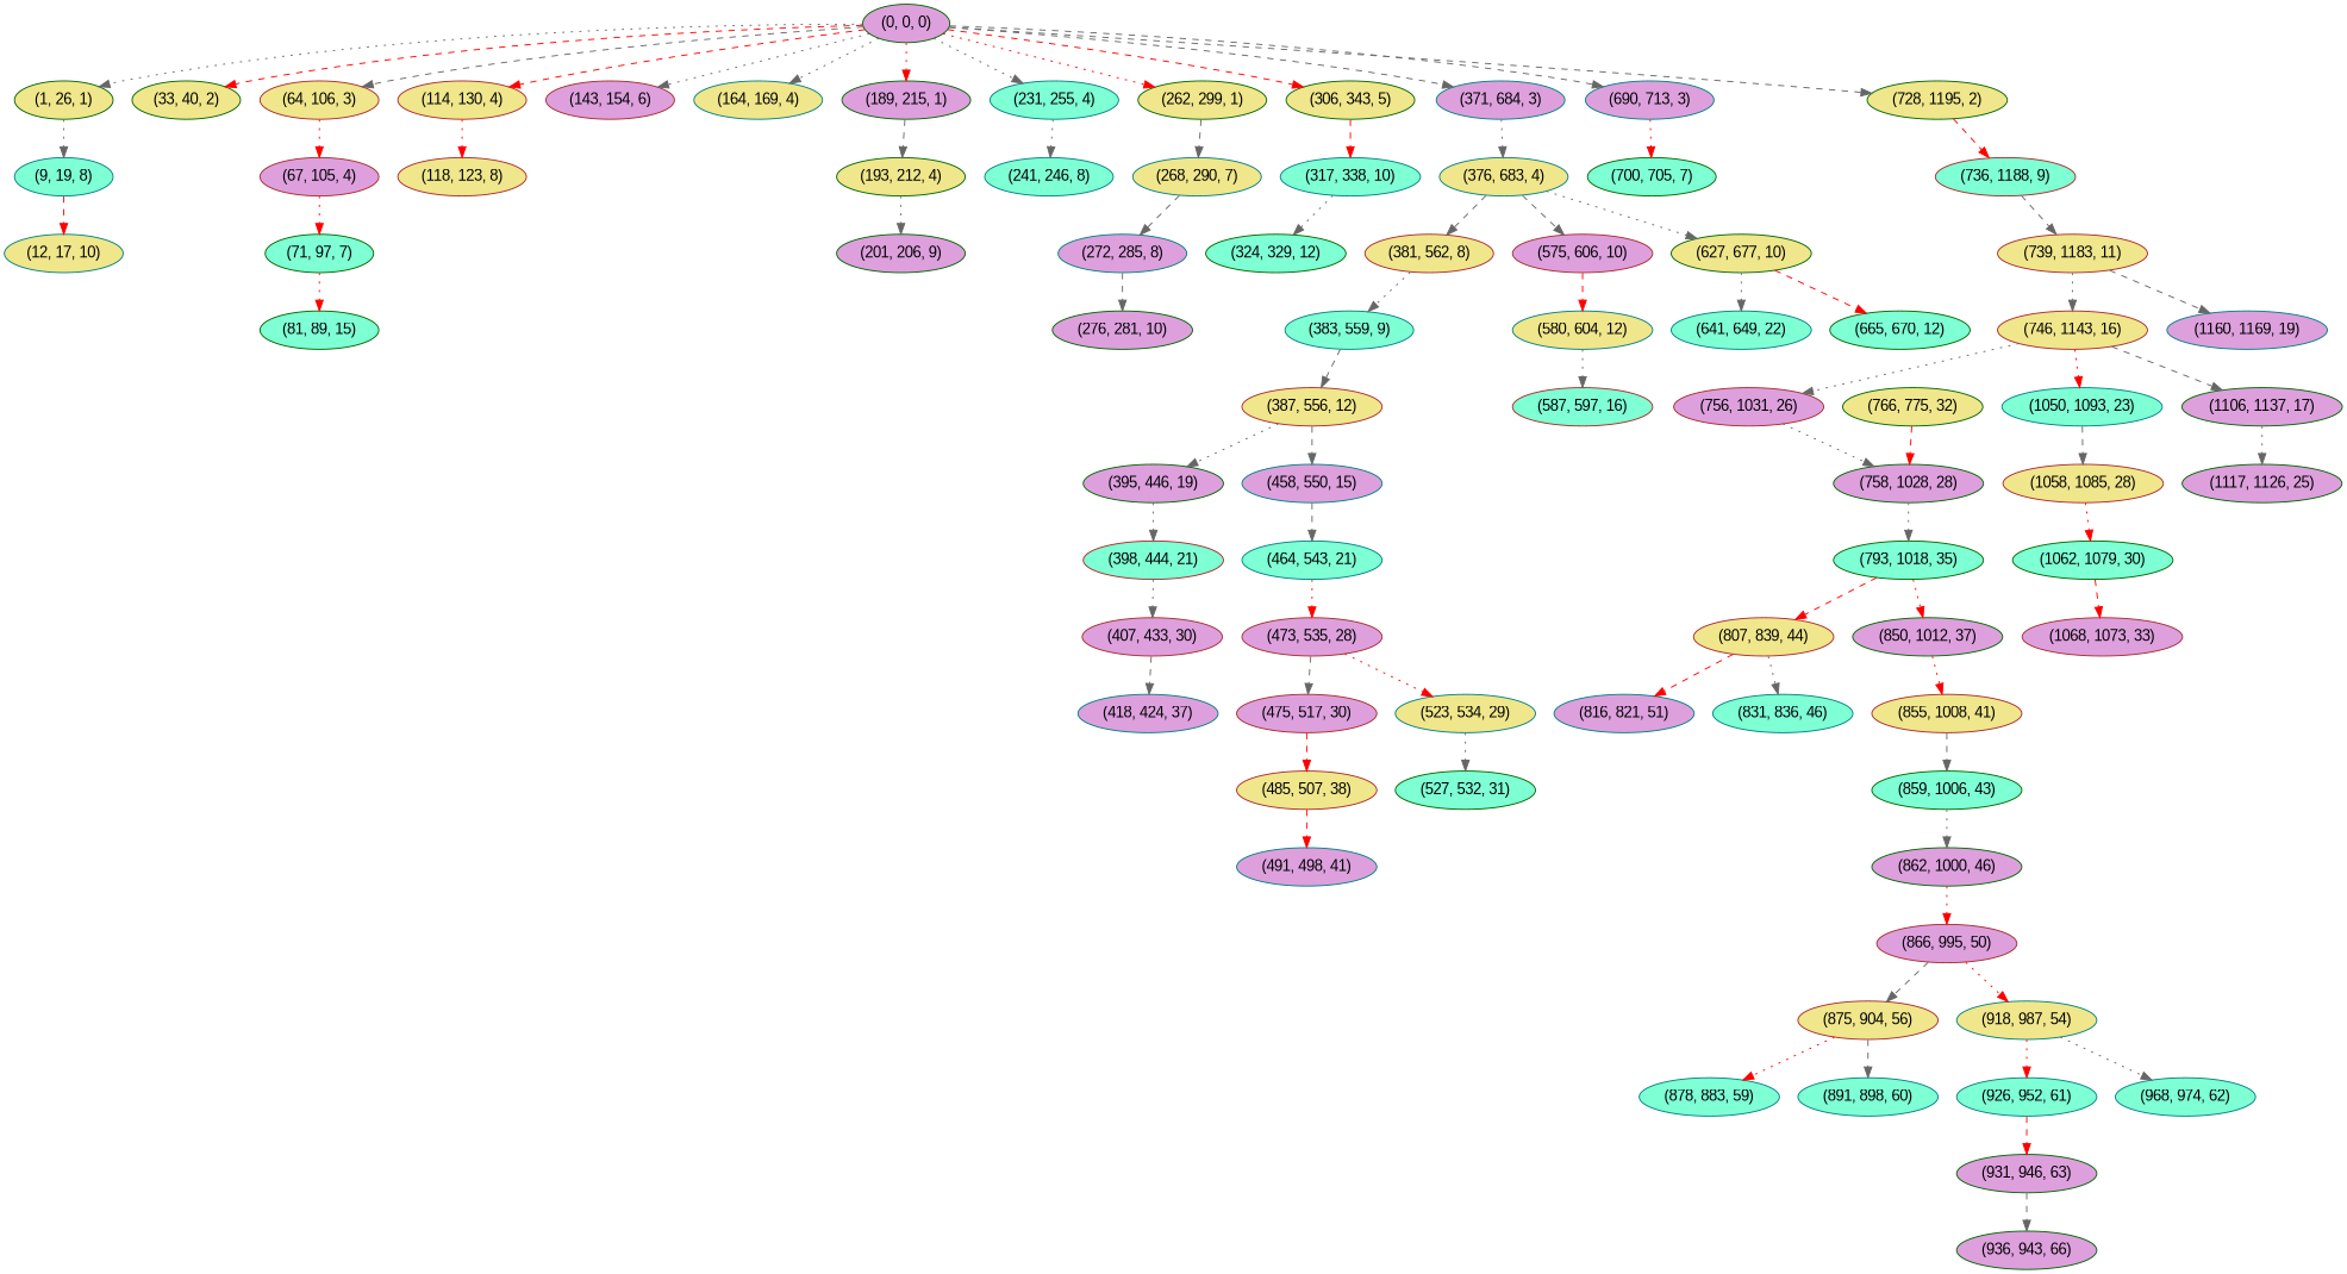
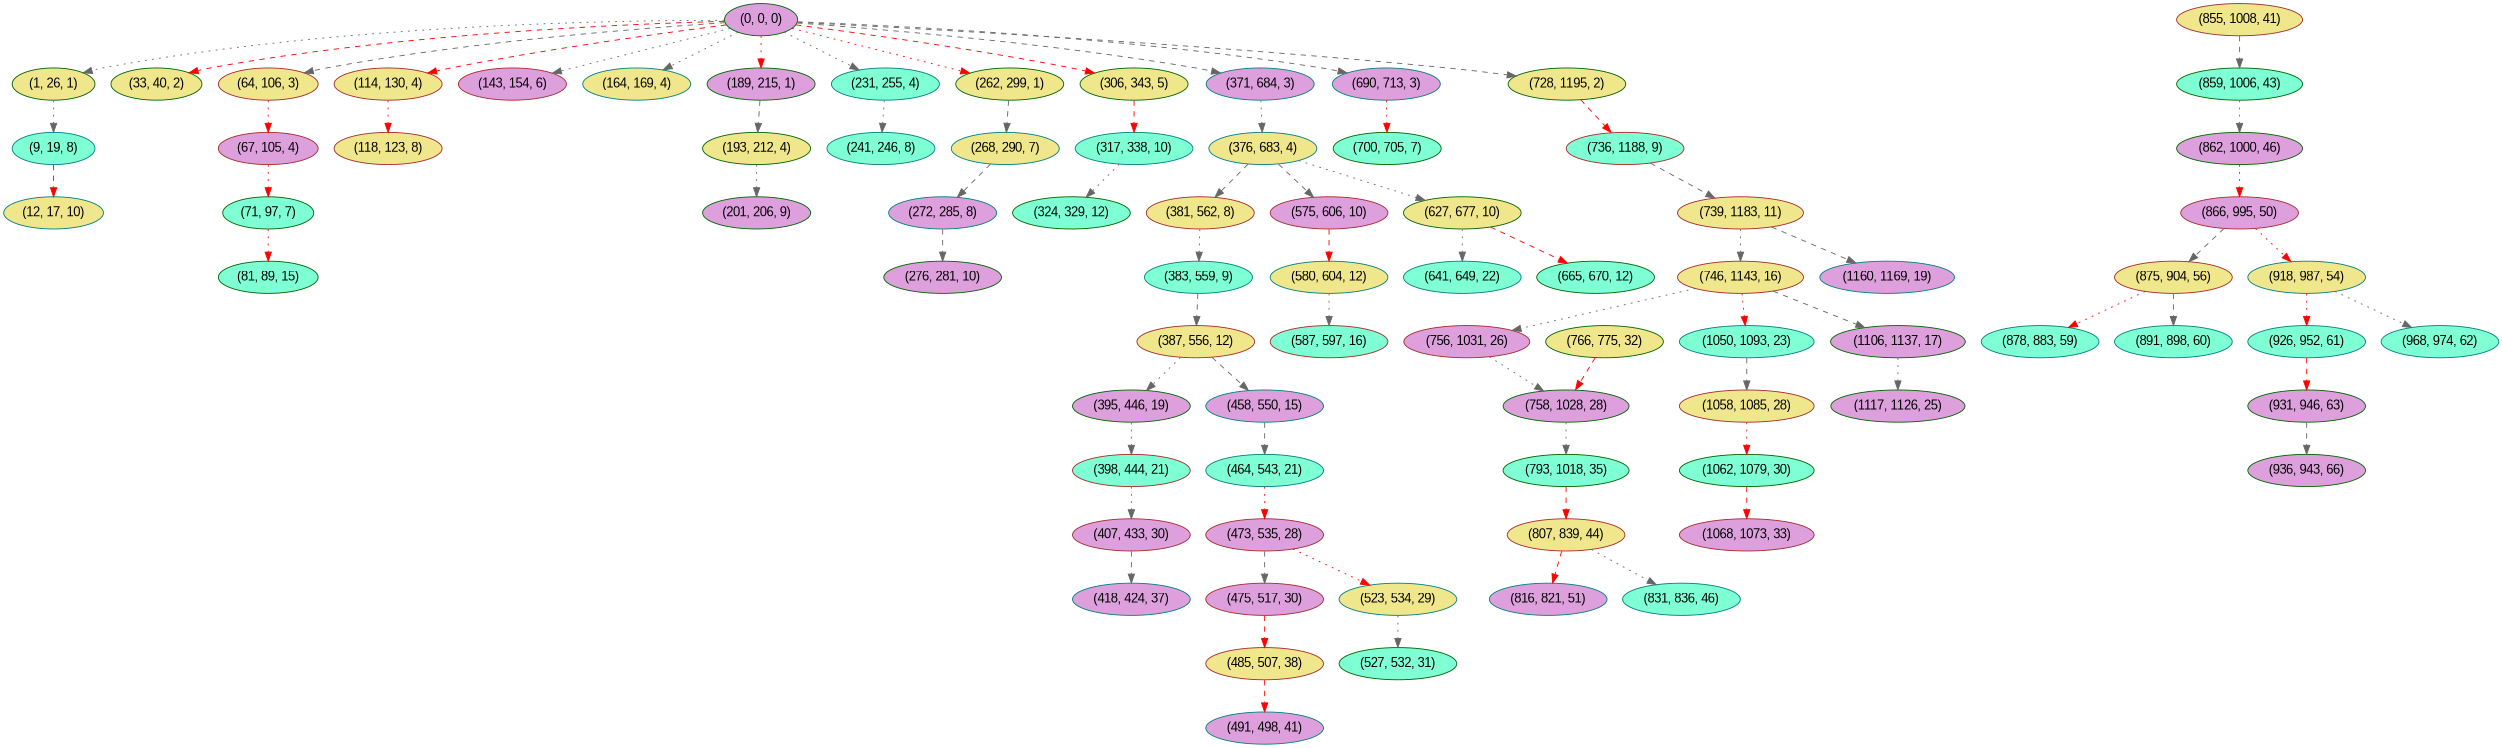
  digraph {
    fontname="Liberation Sans"
    node [color=darkgreen fillcolor=plum fontname="Liberation Sans" style=filled]
    edge [color=gray40 fontname="Liberation Sans" style=dotted]
    "(1, 26, 1)" [fillcolor=khaki]
    "(0, 0, 0)"
    "(33, 40, 2)" [fillcolor=khaki]
    "(64, 106, 3)" [color=brown fillcolor=khaki]
    "(114, 130, 4)" [color=brown fillcolor=khaki]
    "(143, 154, 6)" [color=brown]
    "(164, 169, 4)" [color=teal fillcolor=khaki]
    "(189, 215, 1)"
    "(231, 255, 4)" [color=teal fillcolor=aquamarine]
    "(262, 299, 1)" [fillcolor=khaki]
    "(306, 343, 5)" [fillcolor=khaki]
    "(371, 684, 3)" [color=teal]
    "(690, 713, 3)" [color=teal]
    "(728, 1195, 2)" [fillcolor=khaki]
    "(9, 19, 8)" [color=teal fillcolor=aquamarine]
    "(67, 105, 4)" [color=brown]
    "(118, 123, 8)" [color=brown fillcolor=khaki]
    "(193, 212, 4)" [fillcolor=khaki]
    "(241, 246, 8)" [color=teal fillcolor=aquamarine]
    "(268, 290, 7)" [color=teal fillcolor=khaki]
    "(317, 338, 10)" [color=teal fillcolor=aquamarine]
    "(376, 683, 4)" [color=teal fillcolor=khaki]
    "(700, 705, 7)" [fillcolor=aquamarine]
    "(736, 1188, 9)" [color=brown fillcolor=aquamarine]
    "(12, 17, 10)" [color=teal fillcolor=khaki]
    "(71, 97, 7)" [fillcolor=aquamarine]
    "(81, 89, 15)" [fillcolor=aquamarine]
    "(201, 206, 9)"
    "(272, 285, 8)" [color=teal]
    "(276, 281, 10)"
    "(324, 329, 12)" [fillcolor=aquamarine]
    "(381, 562, 8)" [color=brown fillcolor=khaki]
    "(575, 606, 10)" [color=brown]
    "(627, 677, 10)" [fillcolor=khaki]
    "(383, 559, 9)" [color=teal fillcolor=aquamarine]
    "(580, 604, 12)" [color=teal fillcolor=khaki]
    "(641, 649, 22)" [color=teal fillcolor=aquamarine]
    "(665, 670, 12)" [fillcolor=aquamarine]
    "(387, 556, 12)" [color=brown fillcolor=khaki]
    "(395, 446, 19)"
    "(458, 550, 15)" [color=teal]
    "(398, 444, 21)" [color=brown fillcolor=aquamarine]
    "(464, 543, 21)" [color=teal fillcolor=aquamarine]
    "(407, 433, 30)" [color=brown]
    "(418, 424, 37)" [color=teal]
    "(473, 535, 28)" [color=brown]
    "(475, 517, 30)" [color=brown]
    "(523, 534, 29)" [color=teal fillcolor=khaki]
    "(485, 507, 38)" [color=brown fillcolor=khaki]
    "(527, 532, 31)" [fillcolor=aquamarine]
    "(491, 498, 41)" [color=teal]
    "(587, 597, 16)" [color=brown fillcolor=aquamarine]
    "(739, 1183, 11)" [color=brown fillcolor=khaki]
    "(746, 1143, 16)" [color=brown fillcolor=khaki]
    "(1160, 1169, 19)" [color=teal]
    "(756, 1031, 26)" [color=brown]
    "(1050, 1093, 23)" [color=teal fillcolor=aquamarine]
    "(1106, 1137, 17)"
    "(758, 1028, 28)"
    "(1058, 1085, 28)" [color=brown fillcolor=khaki]
    "(1117, 1126, 25)"
    "(793, 1018, 35)" [fillcolor=aquamarine]
    "(766, 775, 32)" [fillcolor=khaki]
    "(807, 839, 44)" [color=brown fillcolor=khaki]
-   "(850, 1012, 37)"
    "(816, 821, 51)" [color=teal]
    "(831, 836, 46)" [color=teal fillcolor=aquamarine]
    "(855, 1008, 41)" [color=brown fillcolor=khaki]
    "(859, 1006, 43)" [fillcolor=aquamarine]
    "(862, 1000, 46)"
    "(866, 995, 50)" [color=brown]
    "(875, 904, 56)" [color=brown fillcolor=khaki]
    "(918, 987, 54)" [color=teal fillcolor=khaki]
    "(878, 883, 59)" [color=teal fillcolor=aquamarine]
    "(891, 898, 60)" [color=teal fillcolor=aquamarine]
    "(926, 952, 61)" [color=teal fillcolor=aquamarine]
    "(968, 974, 62)" [color=teal fillcolor=aquamarine]
    "(931, 946, 63)"
    "(936, 943, 66)"
    "(1062, 1079, 30)" [fillcolor=aquamarine]
    "(1068, 1073, 33)" [color=brown]
    "(1, 26, 1)" -> "(9, 19, 8)"
    "(0, 0, 0)" -> "(1, 26, 1)"
    "(0, 0, 0)" -> "(33, 40, 2)" [color=red style=dashed]
    "(0, 0, 0)" -> "(64, 106, 3)" [style=dashed]
    "(0, 0, 0)" -> "(114, 130, 4)" [color=red style=dashed]
    "(0, 0, 0)" -> "(143, 154, 6)"
    "(0, 0, 0)" -> "(164, 169, 4)"
    "(0, 0, 0)" -> "(189, 215, 1)" [color=red]
    "(0, 0, 0)" -> "(231, 255, 4)"
    "(0, 0, 0)" -> "(262, 299, 1)" [color=red]
    "(0, 0, 0)" -> "(306, 343, 5)" [color=red style=dashed]
    "(0, 0, 0)" -> "(371, 684, 3)" [style=dashed]
    "(0, 0, 0)" -> "(690, 713, 3)" [style=dashed]
    "(0, 0, 0)" -> "(728, 1195, 2)" [style=dashed]
    "(64, 106, 3)" -> "(67, 105, 4)" [color=red]
    "(114, 130, 4)" -> "(118, 123, 8)" [color=red]
    "(189, 215, 1)" -> "(193, 212, 4)" [style=dashed]
    "(231, 255, 4)" -> "(241, 246, 8)"
    "(262, 299, 1)" -> "(268, 290, 7)" [style=dashed]
    "(306, 343, 5)" -> "(317, 338, 10)" [color=red style=dashed]
    "(371, 684, 3)" -> "(376, 683, 4)"
    "(690, 713, 3)" -> "(700, 705, 7)" [color=red]
    "(728, 1195, 2)" -> "(736, 1188, 9)" [color=red style=dashed]
    "(9, 19, 8)" -> "(12, 17, 10)" [color=red style=dashed]
    "(67, 105, 4)" -> "(71, 97, 7)" [color=red]
    "(193, 212, 4)" -> "(201, 206, 9)"
    "(268, 290, 7)" -> "(272, 285, 8)" [style=dashed]
    "(317, 338, 10)" -> "(324, 329, 12)"
    "(376, 683, 4)" -> "(381, 562, 8)" [style=dashed]
    "(376, 683, 4)" -> "(575, 606, 10)" [style=dashed]
    "(376, 683, 4)" -> "(627, 677, 10)"
    "(736, 1188, 9)" -> "(739, 1183, 11)" [style=dashed]
    "(71, 97, 7)" -> "(81, 89, 15)" [color=red]
    "(272, 285, 8)" -> "(276, 281, 10)" [style=dashed]
    "(381, 562, 8)" -> "(383, 559, 9)"
    "(575, 606, 10)" -> "(580, 604, 12)" [color=red style=dashed]
    "(627, 677, 10)" -> "(641, 649, 22)"
    "(627, 677, 10)" -> "(665, 670, 12)" [color=red style=dashed]
    "(383, 559, 9)" -> "(387, 556, 12)" [style=dashed]
    "(580, 604, 12)" -> "(587, 597, 16)"
    "(387, 556, 12)" -> "(395, 446, 19)"
    "(387, 556, 12)" -> "(458, 550, 15)" [style=dashed]
    "(395, 446, 19)" -> "(398, 444, 21)"
    "(458, 550, 15)" -> "(464, 543, 21)" [style=dashed]
    "(398, 444, 21)" -> "(407, 433, 30)"
    "(464, 543, 21)" -> "(473, 535, 28)" [color=red]
    "(407, 433, 30)" -> "(418, 424, 37)" [style=dashed]
    "(473, 535, 28)" -> "(475, 517, 30)" [style=dashed]
    "(473, 535, 28)" -> "(523, 534, 29)" [color=red]
    "(475, 517, 30)" -> "(485, 507, 38)" [color=red style=dashed]
    "(523, 534, 29)" -> "(527, 532, 31)"
    "(485, 507, 38)" -> "(491, 498, 41)" [color=red style=dashed]
    "(739, 1183, 11)" -> "(746, 1143, 16)"
    "(739, 1183, 11)" -> "(1160, 1169, 19)" [style=dashed]
    "(746, 1143, 16)" -> "(756, 1031, 26)"
    "(746, 1143, 16)" -> "(1050, 1093, 23)" [color=red]
    "(746, 1143, 16)" -> "(1106, 1137, 17)" [style=dashed]
    "(756, 1031, 26)" -> "(758, 1028, 28)"
    "(1050, 1093, 23)" -> "(1058, 1085, 28)" [style=dashed]
    "(1106, 1137, 17)" -> "(1117, 1126, 25)"
    "(758, 1028, 28)" -> "(793, 1018, 35)"
    "(1058, 1085, 28)" -> "(1062, 1079, 30)" [color=red]
    "(793, 1018, 35)" -> "(807, 839, 44)" [color=red style=dashed]
-   "(793, 1018, 35)" -> "(850, 1012, 37)" [color=red]
    "(766, 775, 32)" -> "(758, 1028, 28)" [color=red style=dashed]
    "(807, 839, 44)" -> "(816, 821, 51)" [color=red style=dashed]
    "(807, 839, 44)" -> "(831, 836, 46)"
-   "(850, 1012, 37)" -> "(855, 1008, 41)" [color=red]
    "(855, 1008, 41)" -> "(859, 1006, 43)" [style=dashed]
    "(859, 1006, 43)" -> "(862, 1000, 46)"
    "(862, 1000, 46)" -> "(866, 995, 50)" [color=red]
    "(866, 995, 50)" -> "(875, 904, 56)" [style=dashed]
    "(866, 995, 50)" -> "(918, 987, 54)" [color=red]
    "(875, 904, 56)" -> "(878, 883, 59)" [color=red]
    "(875, 904, 56)" -> "(891, 898, 60)" [style=dashed]
    "(918, 987, 54)" -> "(926, 952, 61)" [color=red]
    "(918, 987, 54)" -> "(968, 974, 62)"
    "(926, 952, 61)" -> "(931, 946, 63)" [color=red style=dashed]
    "(931, 946, 63)" -> "(936, 943, 66)" [style=dashed]
    "(1062, 1079, 30)" -> "(1068, 1073, 33)" [color=red style=dashed]
  }
